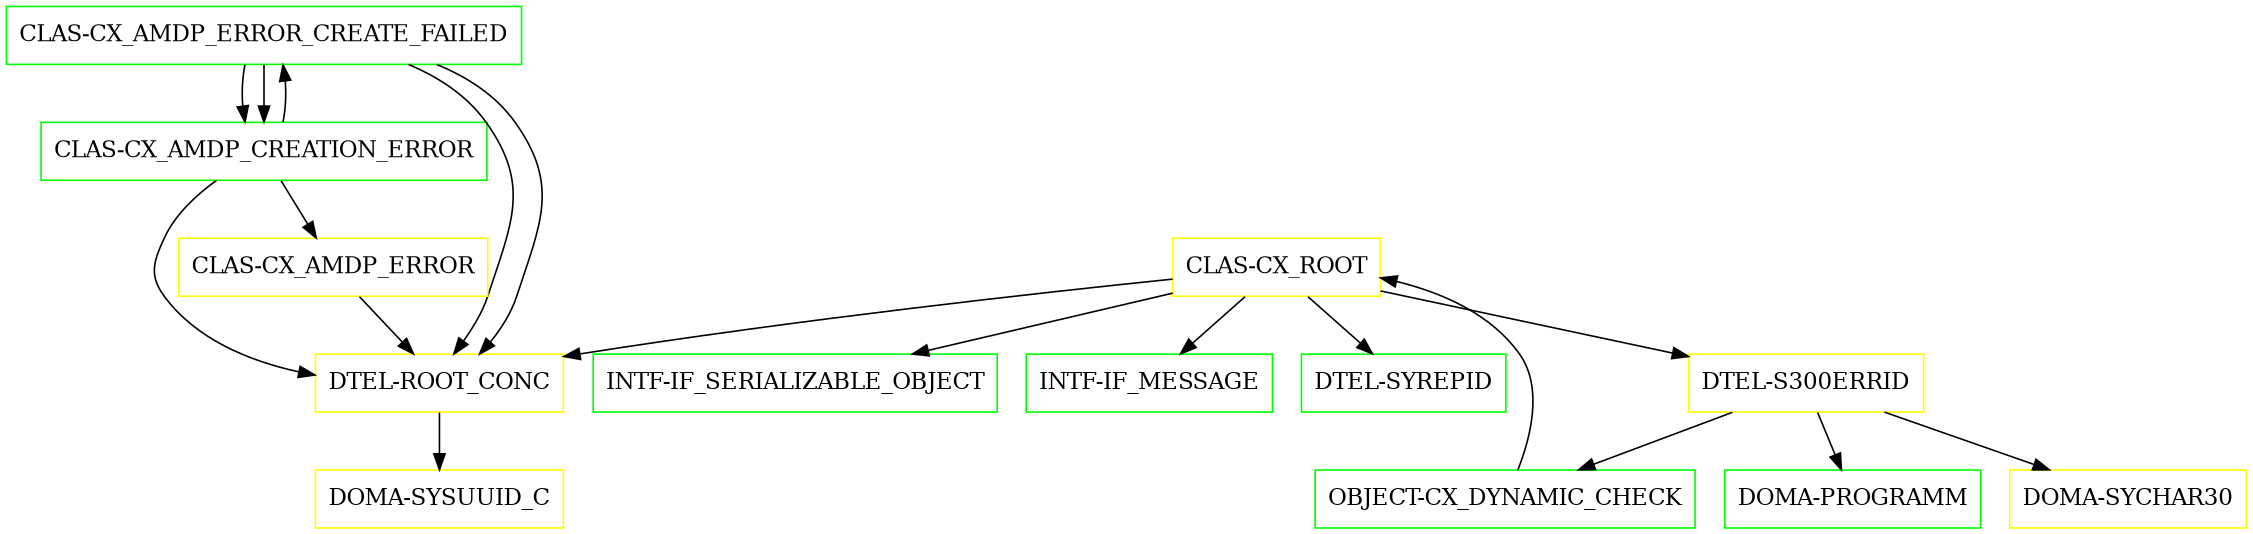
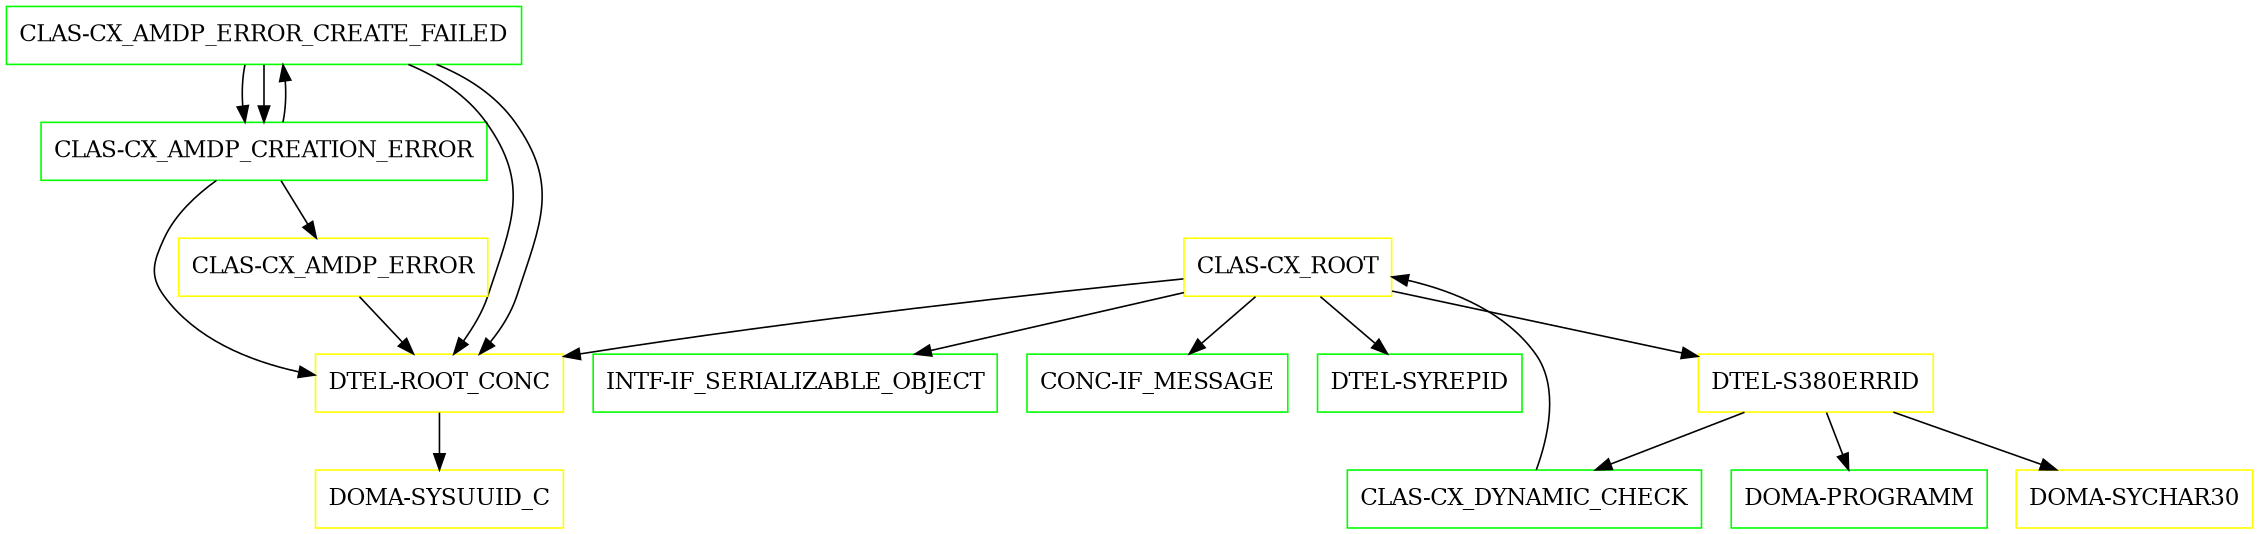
  digraph {
    node [color=green shape=box]
    n1 [label="CLAS-CX_AMDP_ERROR_CREATE_FAILED"]
    "CLAS-CX_AMDP_CREATION_ERROR"
    n3 [color=yellow label="DTEL-ROOT_CONC"]
    "CLAS-CX_AMDP_ERROR" [color=yellow]
    "DOMA-SYSUUID_C" [color=yellow]
    "CLAS-CX_ROOT" [color=yellow]
-   "CLAS-CX_DYNAMIC_CHECK" [label="OBJECT-CX_DYNAMIC_CHECK"]
+   "CLAS-CX_DYNAMIC_CHECK"
    "INTF-IF_SERIALIZABLE_OBJECT"
-   "INTF-IF_MESSAGE"
+   "INTF-IF_MESSAGE" [label="CONC-IF_MESSAGE"]
    "DTEL-SYREPID"
-   "DTEL-S380ERRID" [color=yellow label="DTEL-S300ERRID"]
+   "DTEL-S380ERRID" [color=yellow]
    "DOMA-PROGRAMM"
    "DOMA-SYCHAR30" [color=yellow]
    n1 -> "CLAS-CX_AMDP_CREATION_ERROR"
    n1 -> "CLAS-CX_AMDP_CREATION_ERROR"
    n1 -> n3
    n1 -> n3
    "CLAS-CX_AMDP_CREATION_ERROR" -> n1
    "CLAS-CX_AMDP_CREATION_ERROR" -> n3
    "CLAS-CX_AMDP_CREATION_ERROR" -> "CLAS-CX_AMDP_ERROR"
    n3 -> "DOMA-SYSUUID_C"
    "CLAS-CX_AMDP_ERROR" -> n3
    "CLAS-CX_ROOT" -> n3
    "CLAS-CX_ROOT" -> "INTF-IF_SERIALIZABLE_OBJECT"
    "CLAS-CX_ROOT" -> "INTF-IF_MESSAGE"
    "CLAS-CX_ROOT" -> "DTEL-SYREPID"
    "CLAS-CX_ROOT" -> "DTEL-S380ERRID"
    "CLAS-CX_DYNAMIC_CHECK" -> "CLAS-CX_ROOT"
    "DTEL-S380ERRID" -> "CLAS-CX_DYNAMIC_CHECK"
    "DTEL-S380ERRID" -> "DOMA-PROGRAMM"
    "DTEL-S380ERRID" -> "DOMA-SYCHAR30"
  }
